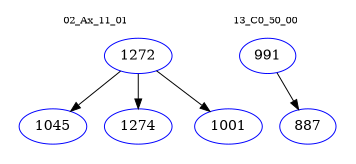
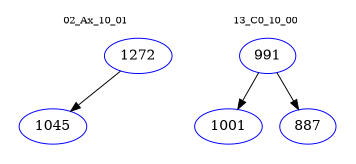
  digraph {
    node [color=blue]
    edge [color=black]
    n1 [label=1272]
    n2 [label=1045]
-   n3 [label=1274]
    n4 [label=991]
    n5 [label=887]
    n6 [label=1001]
    subgraph cluster_1 {
      color=white
      fontsize=10
-     label="02_Ax_11_01"
+     label="02_Ax_10_01"
      n1
      n2
-     n3
    }
    subgraph cluster_2 {
      color=white
      fontsize=10
-     label="13_C0_50_00"
+     label="13_C0_10_00"
      n4
      n5
      n6
    }
    n1 -> n2
-   n1 -> n3
    n4 -> n5
-   n1 -> n6
+   n4 -> n6
  }
